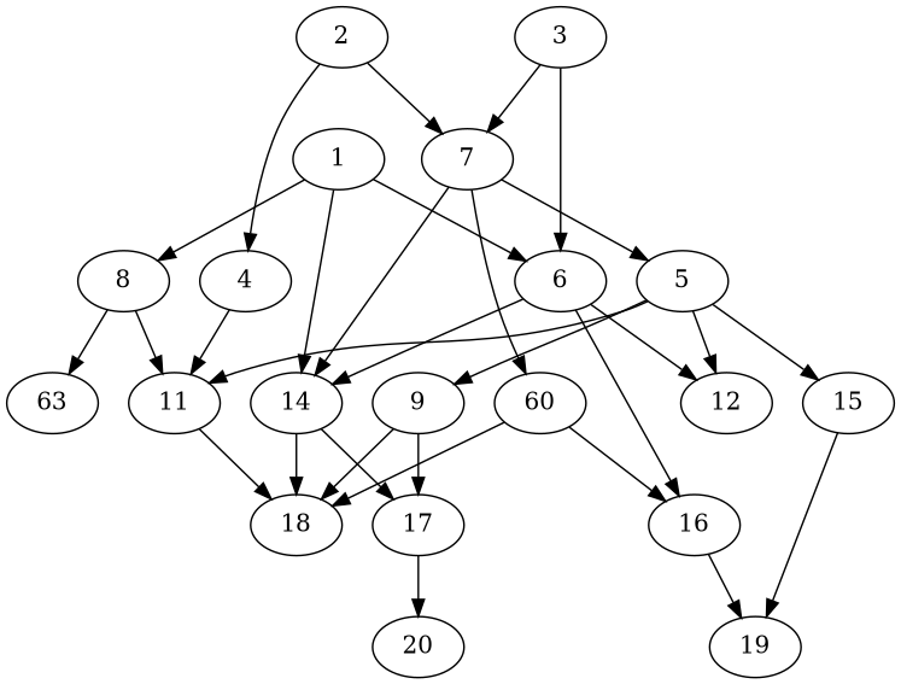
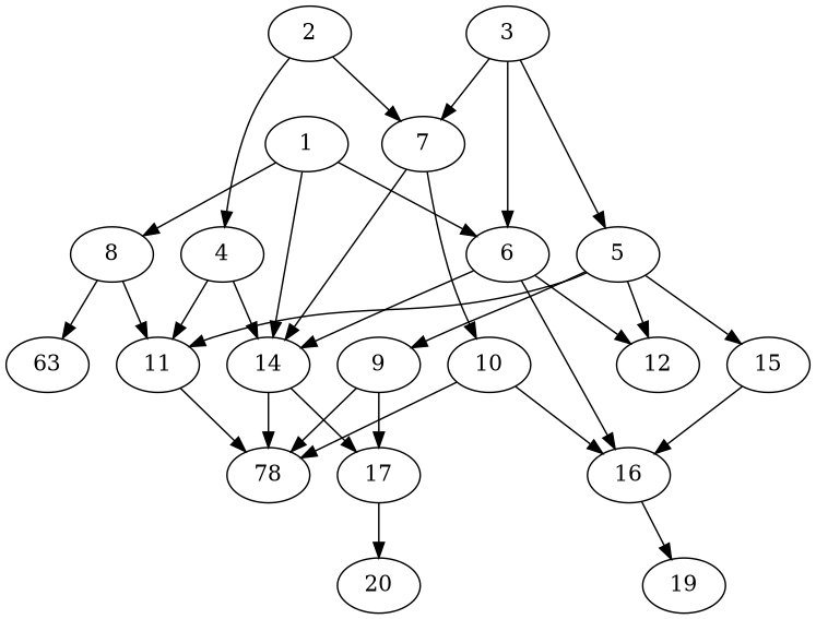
  digraph {
    node [alpha=0.18]
    1 [alpha=0.04 expect_size=27923456]
    6 [alpha=0.17 expect_size=24937472]
    8 [alpha=0.02 expect_size=12333056]
    14 [alpha=0.01 expect_size=33214464]
    5 [expect_size=21358592]
    11 [alpha=0.14 expect_size=25485312]
    9 [alpha=0.03 expect_size=39307264]
    12 [expect_size=35524608]
    15 [expect_size=22313984]
    16 [alpha=0.20 expect_size=17262592]
    n11 [alpha=0.13 expect_size=9357312 label=63]
-   18 [alpha=0.11 expect_size=16772096]
+   18 [alpha=0.11 expect_size=16772096 label=78]
    17 [alpha=0.10 expect_size=10419200]
    2 [alpha=0.09 expect_size=19027968]
    4 [alpha=0.15 expect_size=13871104]
    7 [alpha=0.03 expect_size=41379840]
-   10 [alpha=0.04 expect_size=11909120 label=60]
+   10 [alpha=0.04 expect_size=11909120]
    3 [alpha=0.10 expect_size=11311104]
    20 [alpha=0.15 expect_size=28120064]
    19 [alpha=0.06 expect_size=21239808]
    1 -> 6
    1 -> 8
    1 -> 14
    6 -> 14
    6 -> 12
    6 -> 16
    8 -> 11
    8 -> n11
    14 -> 18
    14 -> 17
    5 -> 11
    5 -> 9
    5 -> 12
    5 -> 15
    11 -> 18
    9 -> 18
    9 -> 17
-   15 -> 19
+   15 -> 16
    16 -> 19
    17 -> 20
    2 -> 4
    2 -> 7
+   4 -> 14
    4 -> 11
    7 -> 14
    7 -> 10
    10 -> 16
    10 -> 18
    3 -> 6
-   7 -> 5
+   3 -> 5
    3 -> 7
  }
